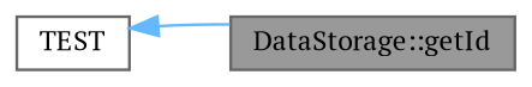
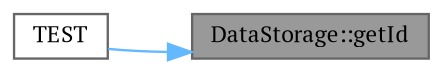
  digraph {
    rankdir=RL
    fontname="PT Serif"
    node [fontname="PT Serif" fontsize=10 shape=box style=filled]
    n1 [color=gray40 fillcolor=grey60 fontcolor=black height=0.2 label="DataStorage::getId" width=0.4]
    n2 [color=grey40 fillcolor=white height=0.2 label=TEST width=0.4]
-   n2 -> n1 [color=steelblue1 dir=back fontname="PT Serif" fontsize=10 labelfontname=Helvetica labelfontsize=10 style=solid]
+   n1 -> n2 [color=steelblue1 dir=back fontname="PT Serif" fontsize=10 labelfontname=Helvetica labelfontsize=10 style=solid]
  }
